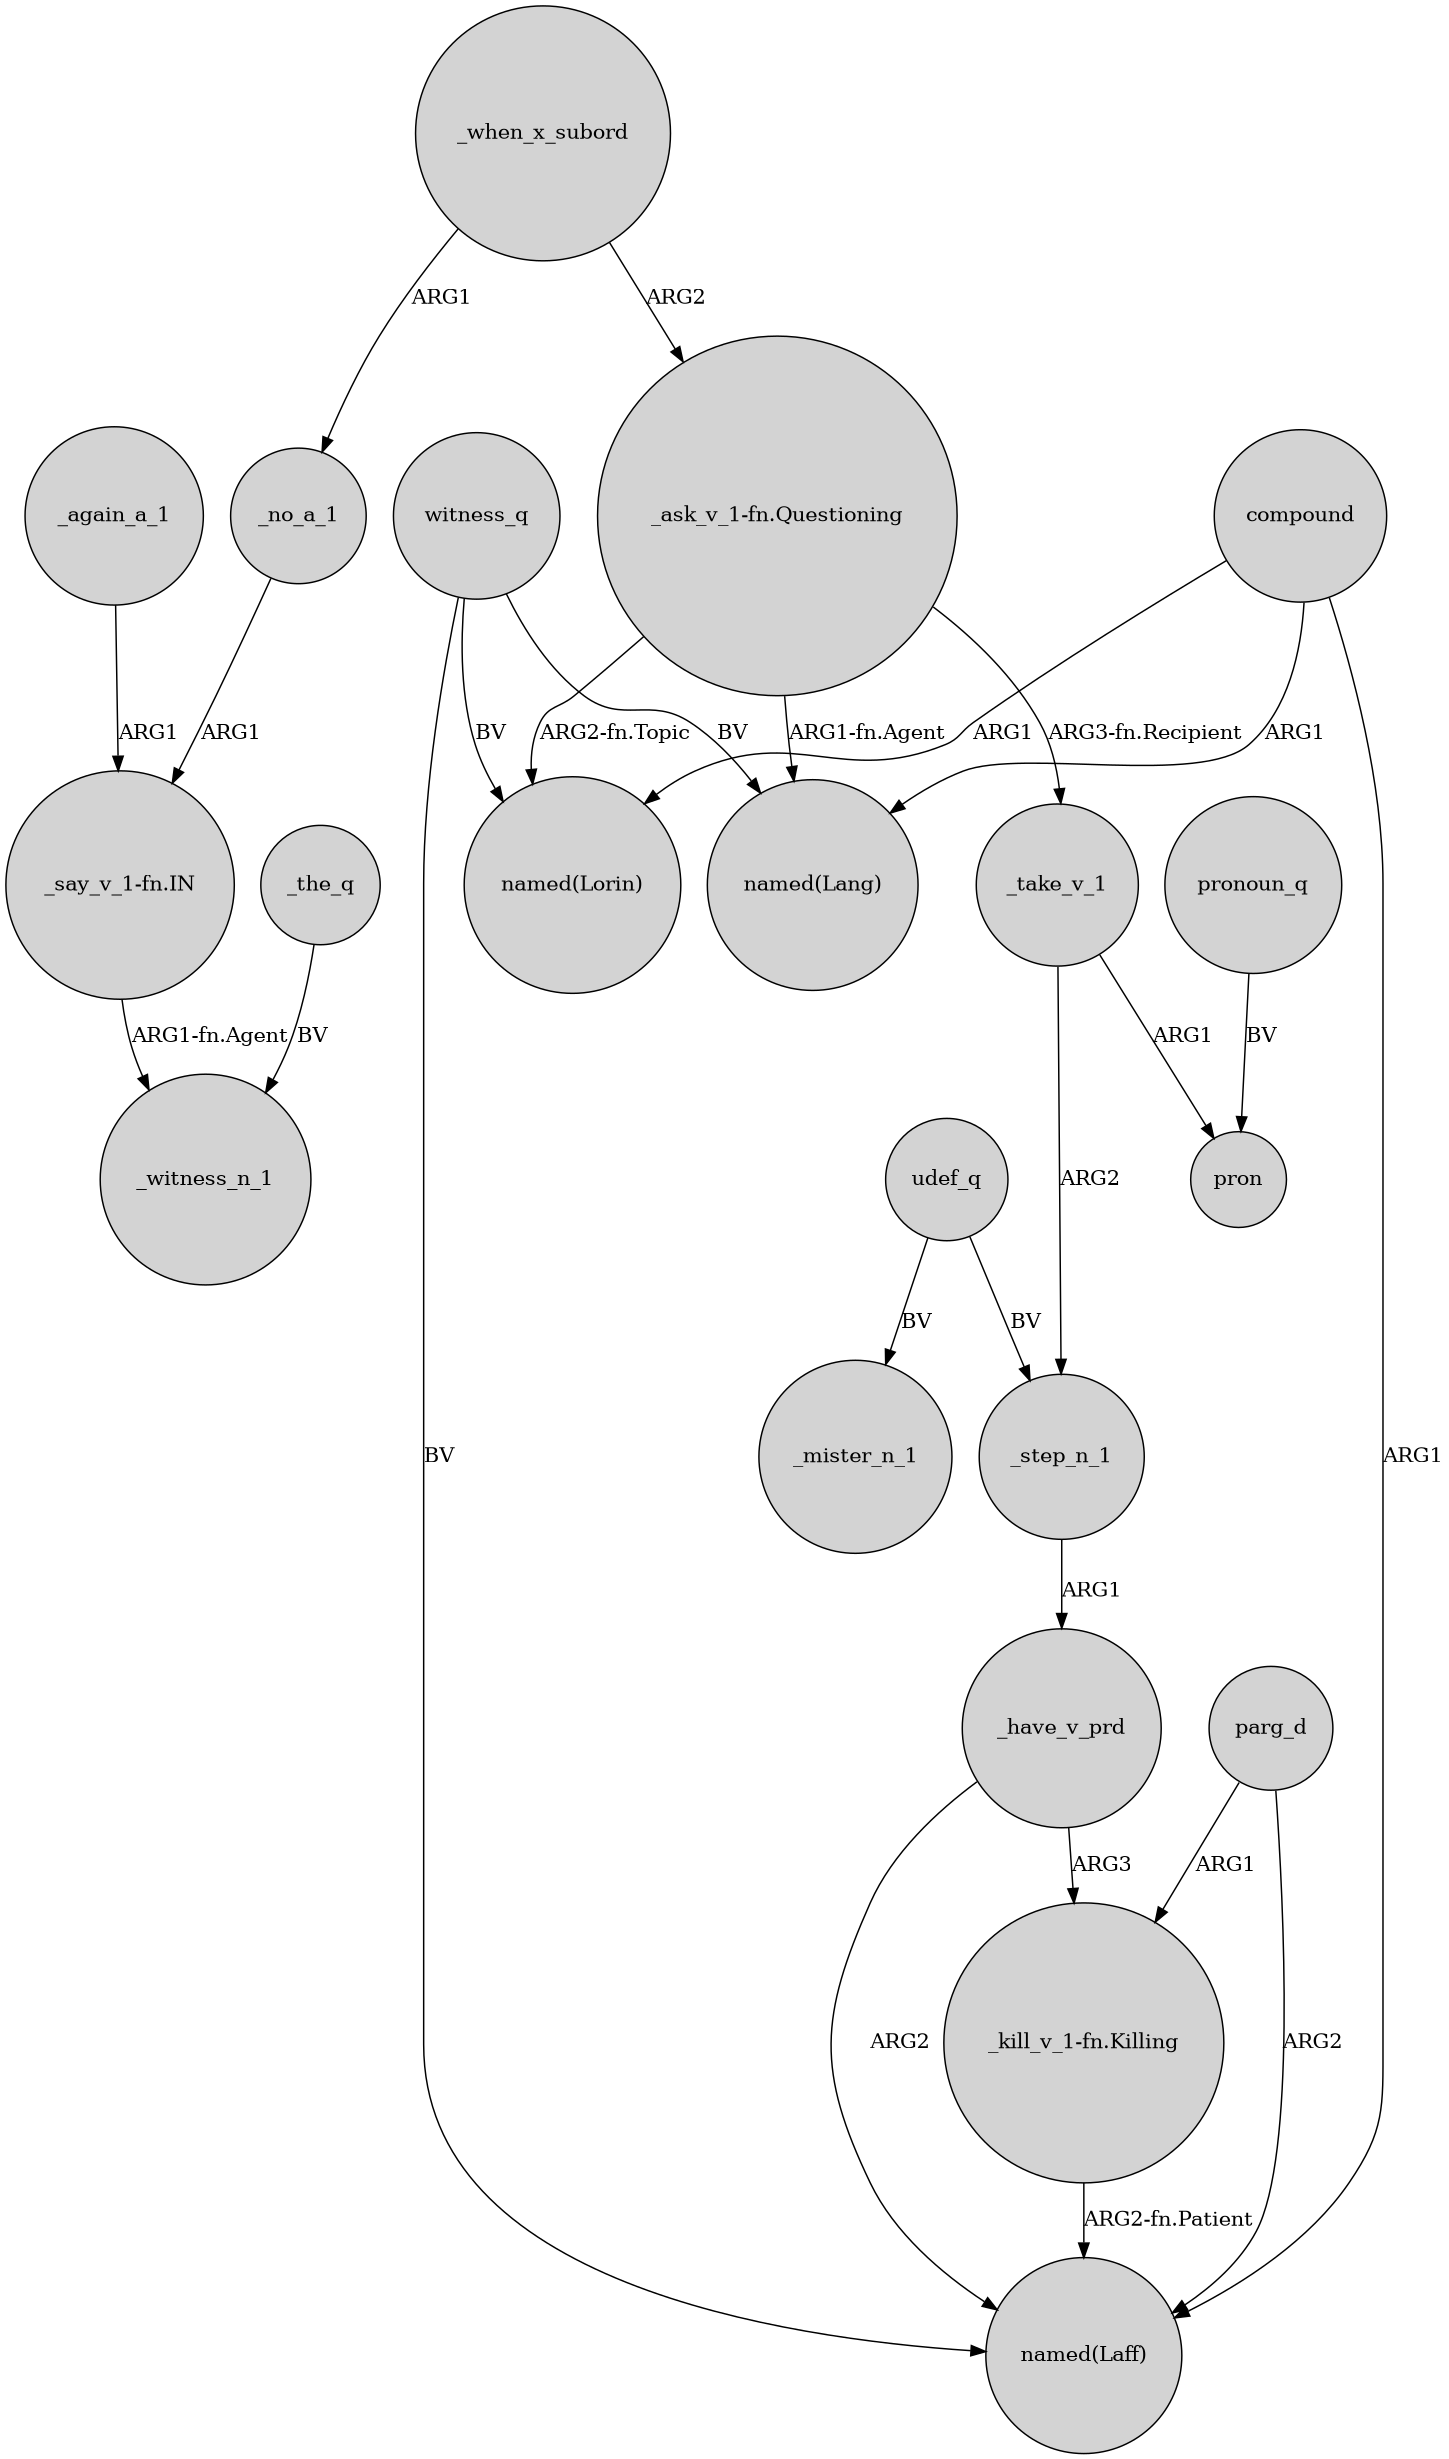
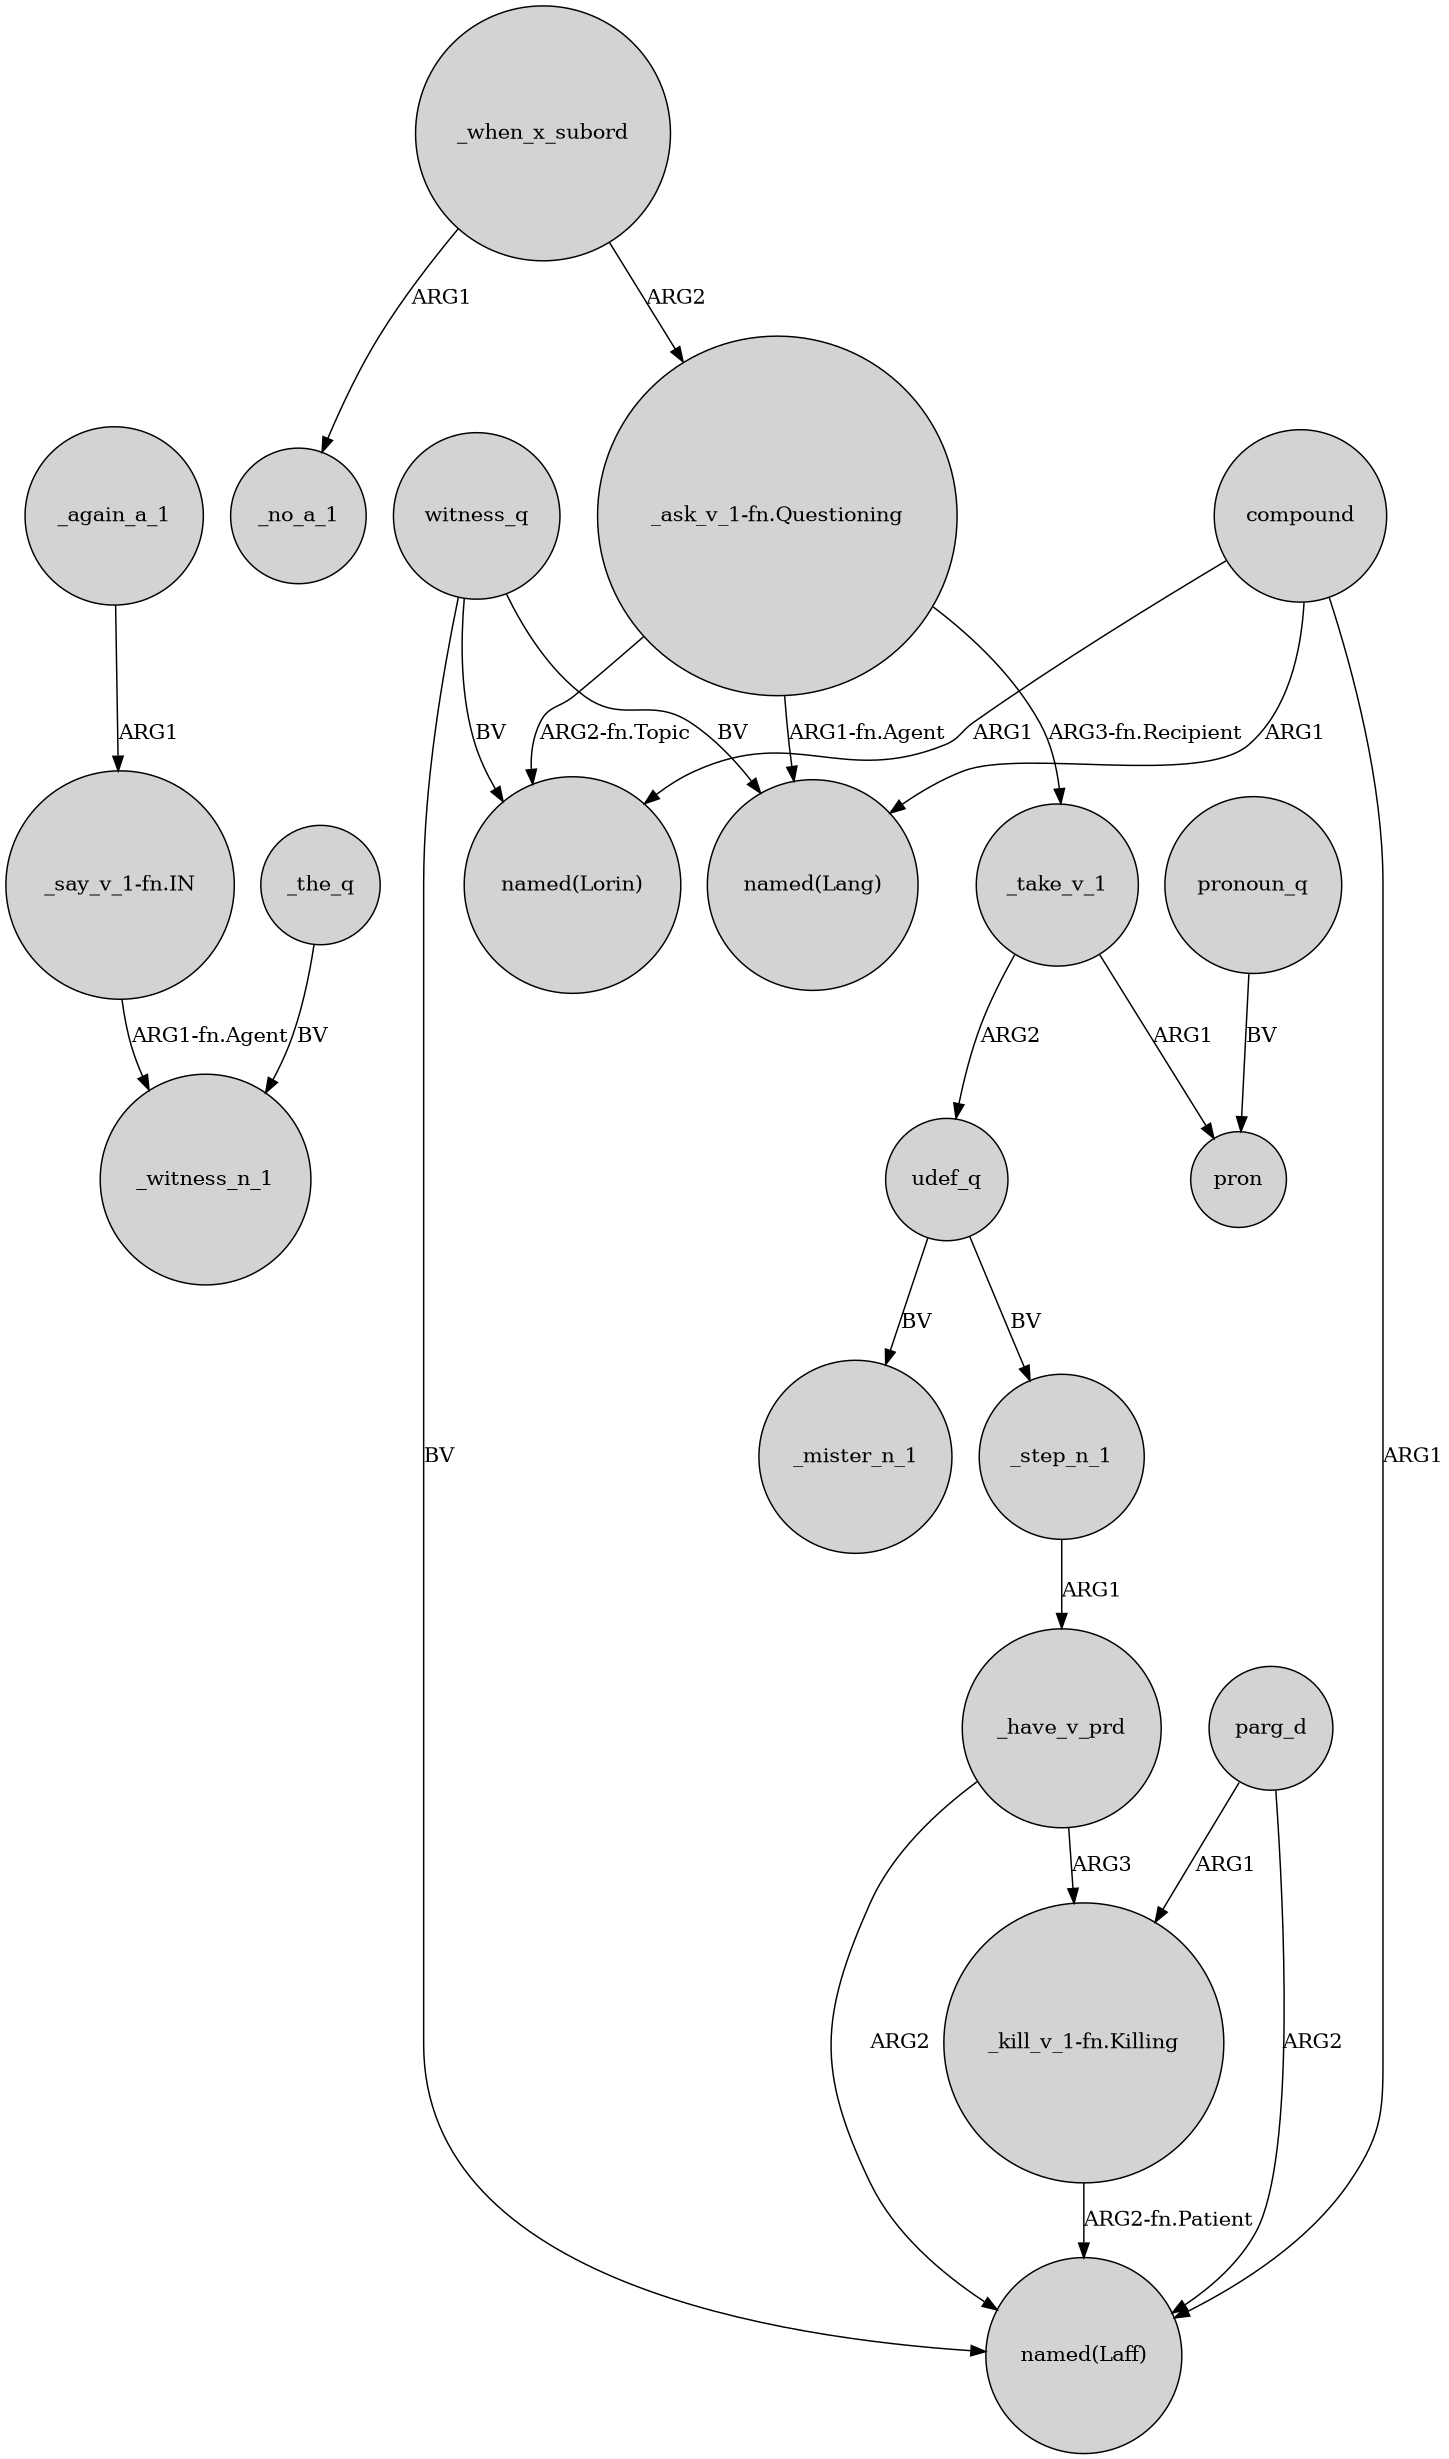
  digraph {
    node [shape=circle style=filled]
    "_say_v_1-fn.IN"
    _witness_n_1
    n3 [label=witness_q]
    "named(Lang)"
    "named(Laff)"
    "named(Lorin)"
    compound
    parg_d
    "_kill_v_1-fn.Killing"
    _the_q
    _have_v_prd
    udef_q
    _mister_n_1
    _step_n_1
    _when_x_subord
    "_ask_v_1-fn.Questioning"
    _no_a_1
    _take_v_1
    pron
    pronoun_q
    _again_a_1
    "_say_v_1-fn.IN" -> _witness_n_1 [label="ARG1-fn.Agent"]
    n3 -> "named(Lang)" [label=BV]
    n3 -> "named(Laff)" [label=BV]
    n3 -> "named(Lorin)" [label=BV]
    compound -> "named(Lang)" [label=ARG1]
    compound -> "named(Laff)" [label=ARG1]
    compound -> "named(Lorin)" [label=ARG1]
    parg_d -> "named(Laff)" [label=ARG2]
    parg_d -> "_kill_v_1-fn.Killing" [label=ARG1]
    "_kill_v_1-fn.Killing" -> "named(Laff)" [label="ARG2-fn.Patient"]
    _the_q -> _witness_n_1 [label=BV]
    _have_v_prd -> "named(Laff)" [label=ARG2]
    _have_v_prd -> "_kill_v_1-fn.Killing" [label=ARG3]
    udef_q -> _mister_n_1 [label=BV]
    udef_q -> _step_n_1 [label=BV]
    _step_n_1 -> _have_v_prd [label=ARG1]
    _when_x_subord -> "_ask_v_1-fn.Questioning" [label=ARG2]
    _when_x_subord -> _no_a_1 [label=ARG1]
    "_ask_v_1-fn.Questioning" -> "named(Lang)" [label="ARG1-fn.Agent"]
    "_ask_v_1-fn.Questioning" -> "named(Lorin)" [label="ARG2-fn.Topic"]
    "_ask_v_1-fn.Questioning" -> _take_v_1 [label="ARG3-fn.Recipient"]
-   _no_a_1 -> "_say_v_1-fn.IN" [label=ARG1]
-   _take_v_1 -> _step_n_1 [label=ARG2]
+   _take_v_1 -> udef_q [label=ARG2]
    _take_v_1 -> pron [label=ARG1]
    pronoun_q -> pron [label=BV]
    _again_a_1 -> "_say_v_1-fn.IN" [label=ARG1]
  }
